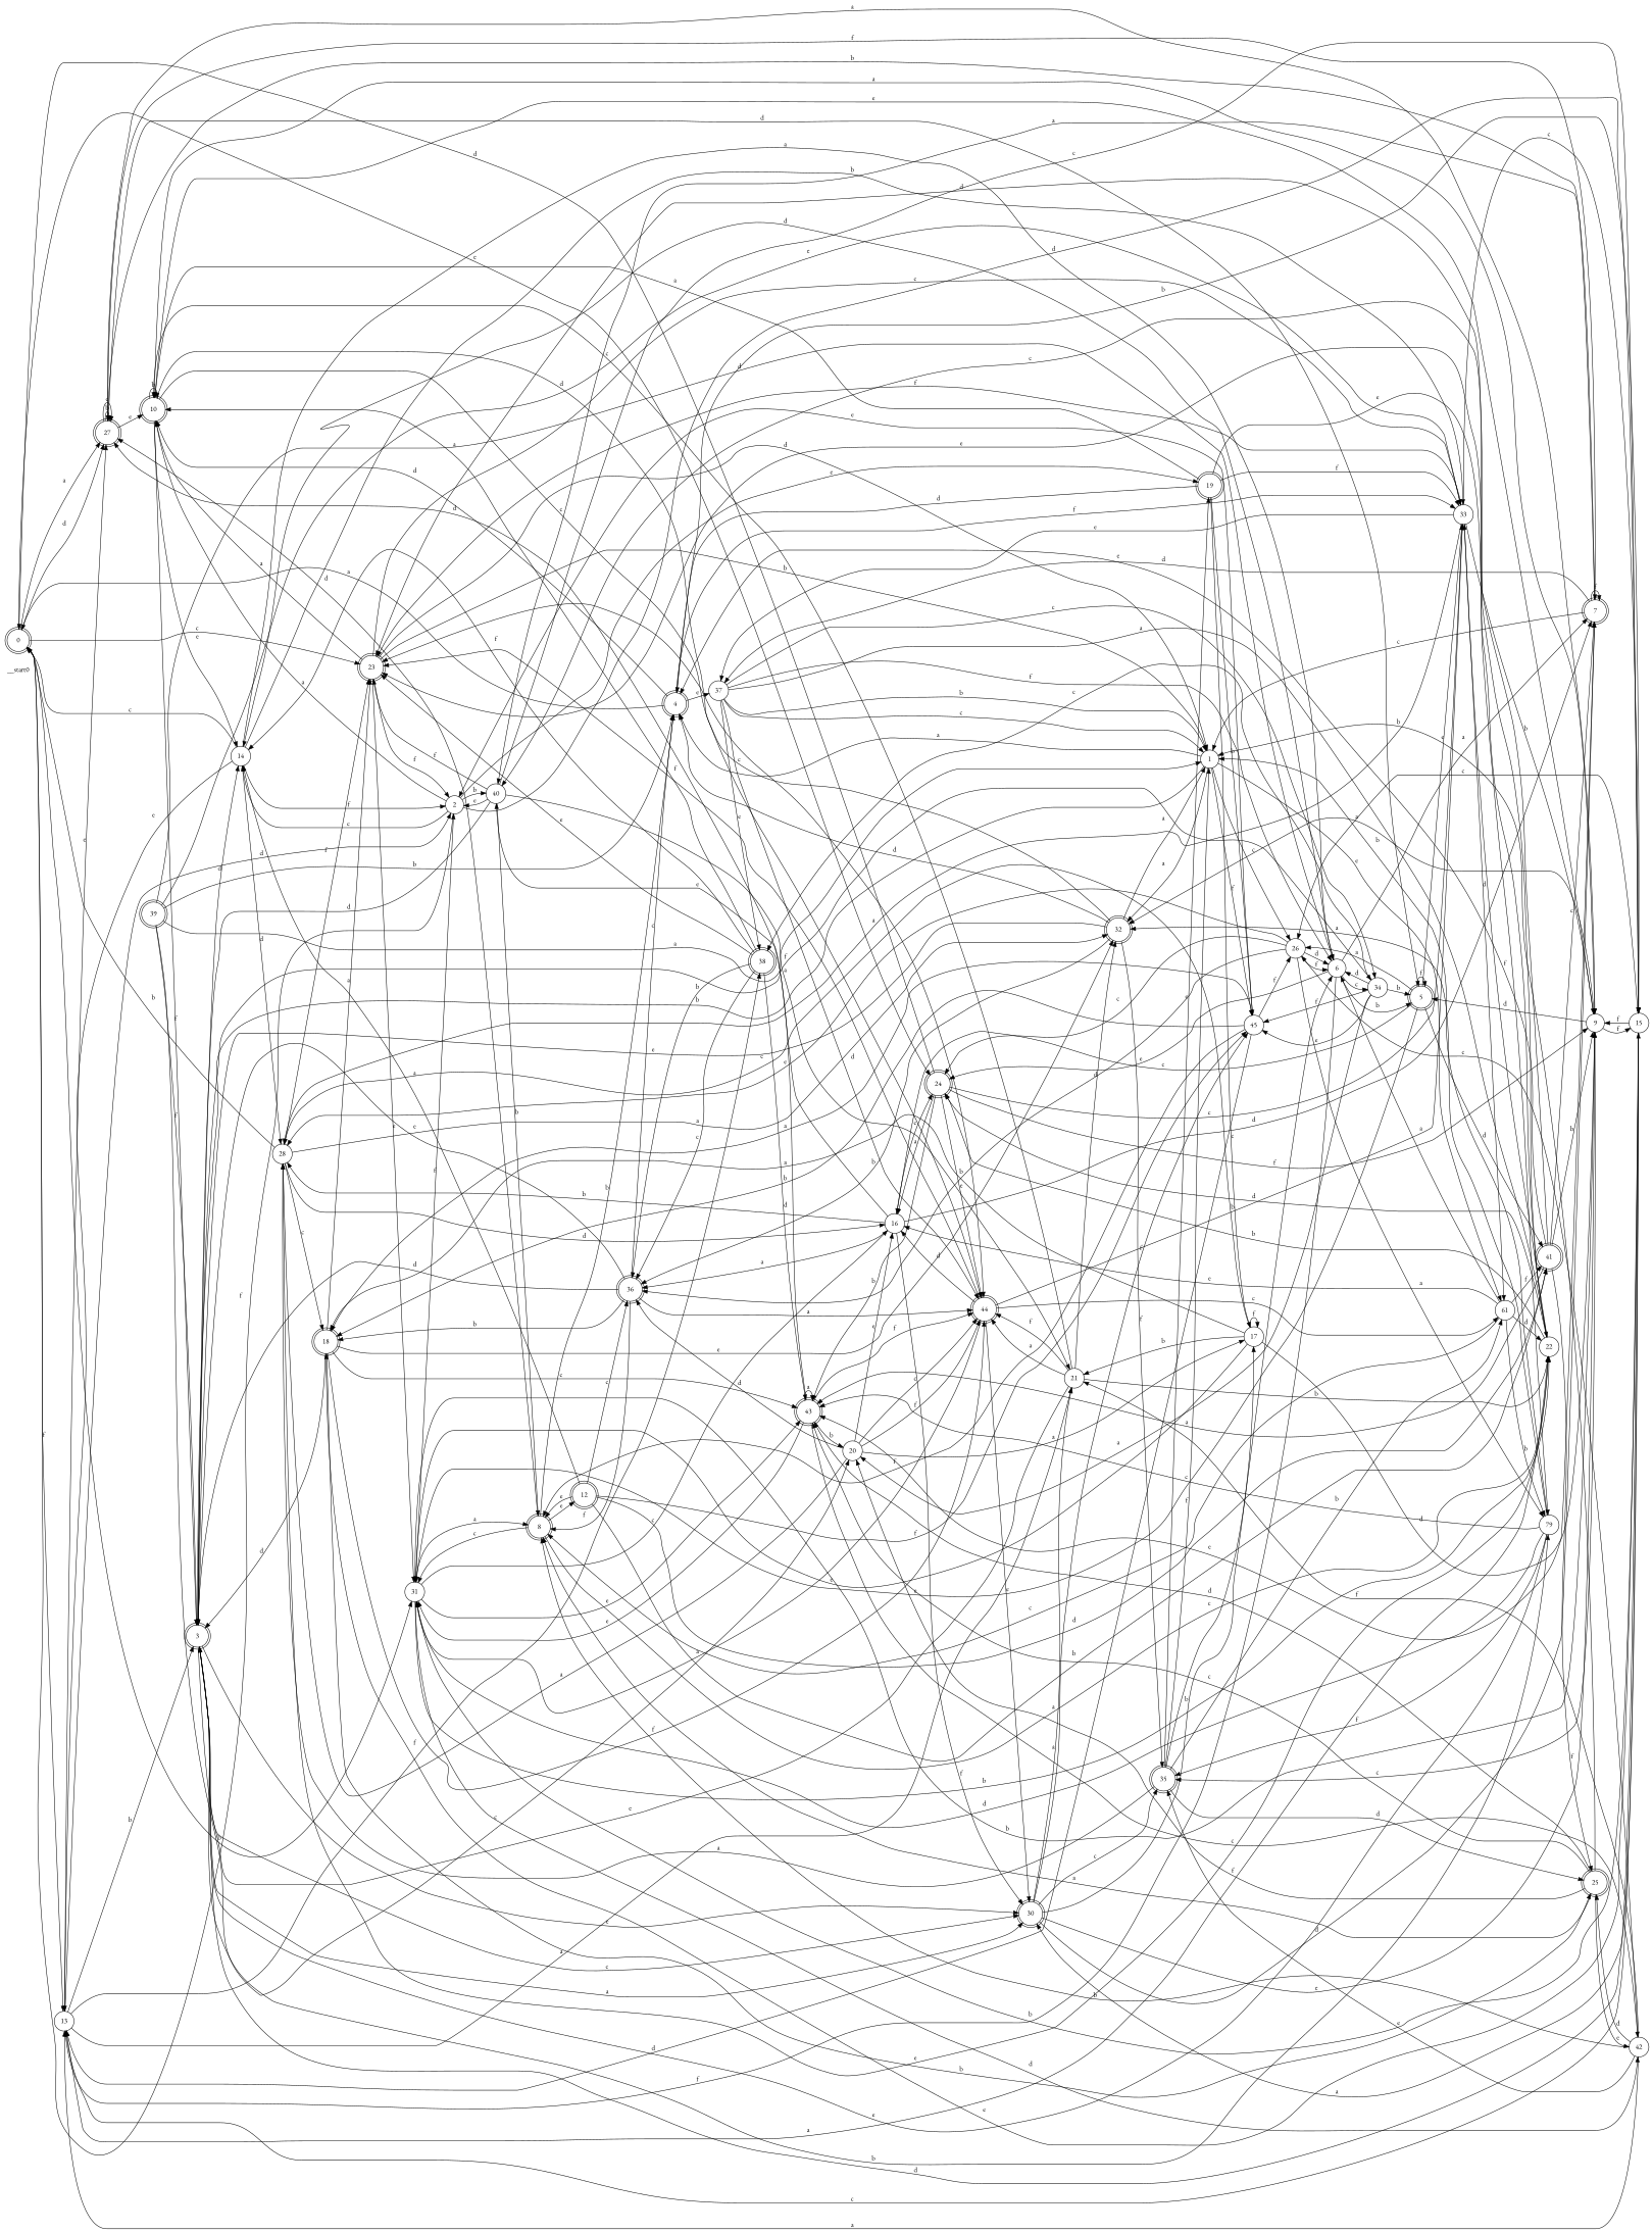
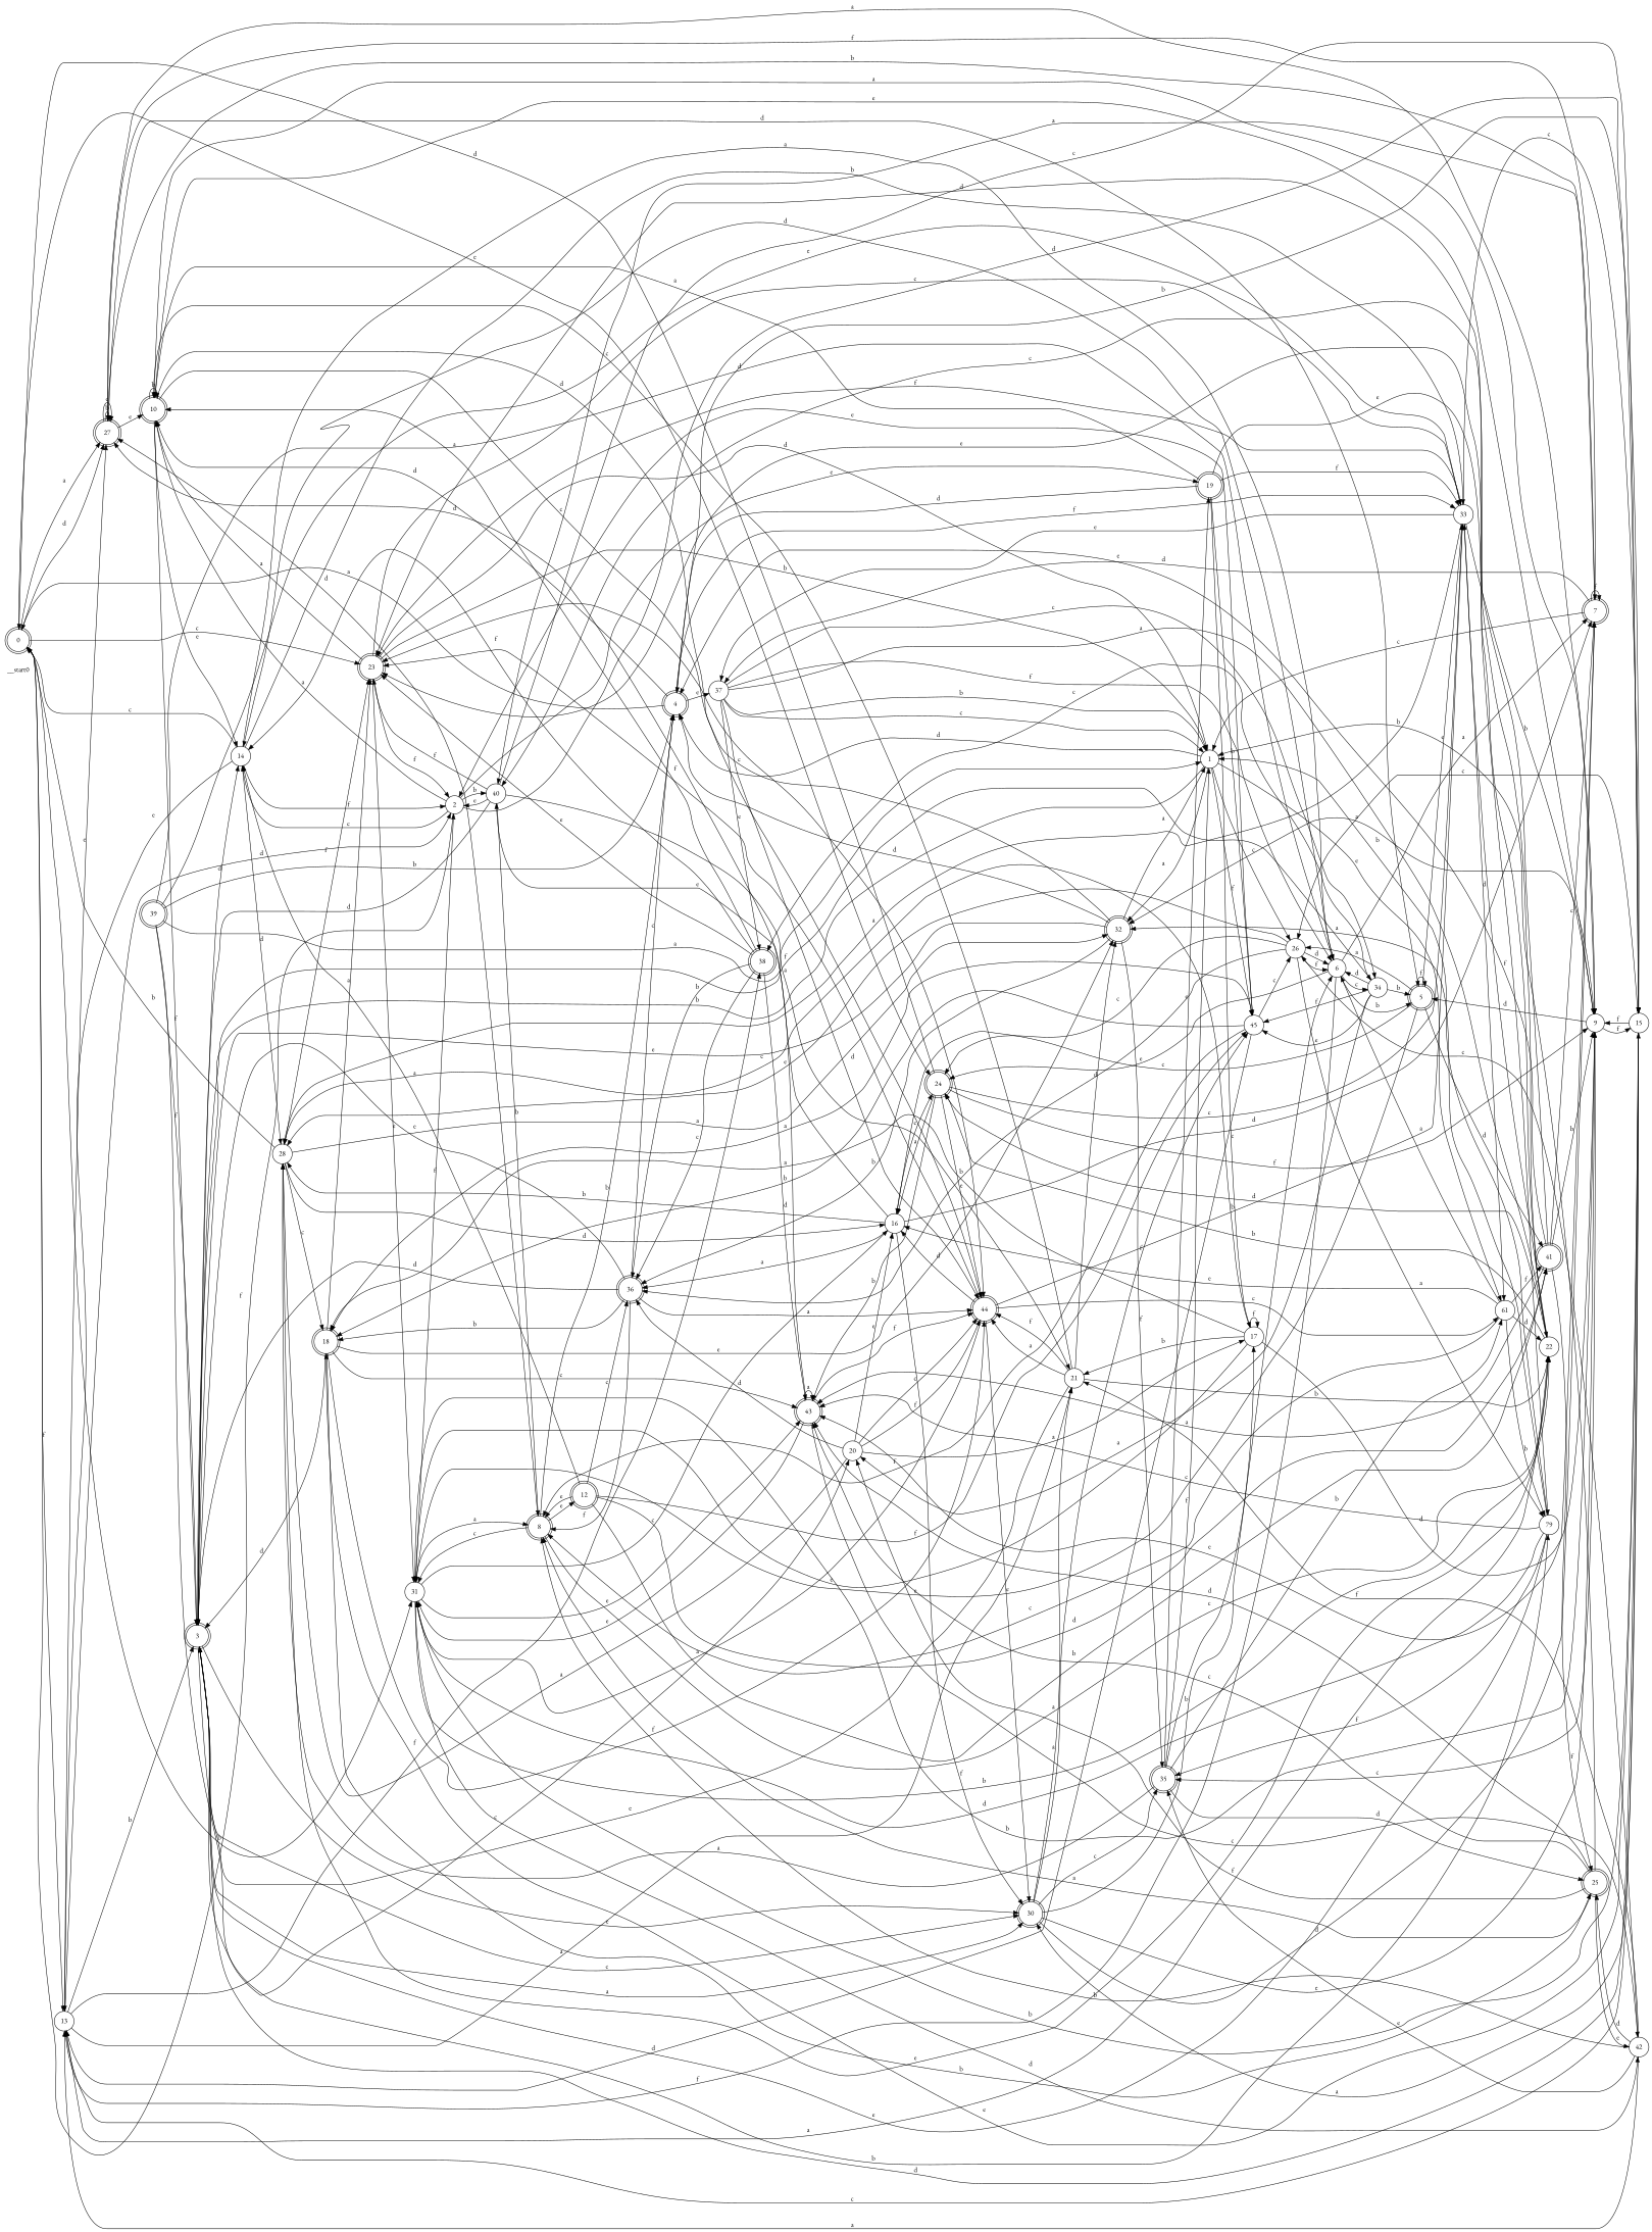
  digraph {
    fontname="EB Garamond"
    rankdir=LR
    node [fontname="EB Garamond" shape=doublecircle color=black fillcolor=white style="rounded,filled"]
    edge [fontname="EB Garamond"]
    __start0 [shape=none color="" fillcolor="" style=""]
    n2 [label=0]
    n3 [label=13 shape=circle style=filled]
    n4 [label=23]
    n5 [label=24]
    n6 [label=27]
    n7 [label=31 shape=circle style=filled]
    n8 [label=3]
    n9 [label=2 shape=circle style=filled]
    n10 [label=15 shape=circle style=filled]
    n11 [label=21 shape=circle style=filled]
    n12 [label=38]
    n13 [label=1 shape=circle style=filled]
    n14 [label=10]
    n15 [label=33 shape=circle style=filled]
    n16 [label=16 shape=circle style=filled]
    n17 [label=43]
    n18 [label=9 shape=circle style=filled]
    n19 [label=44]
    n20 [label=5]
    n21 [label=7]
    n22 [label=8]
    n23 [label=22 shape=circle style=filled]
    n24 [label=42 shape=circle style=filled]
    n25 [label=4]
    n26 [label=61 shape=circle style=filled]
    n27 [label=26 shape=circle style=filled]
    n28 [label=32]
    n29 [label=45 shape=circle style=filled]
    n30 [label=14 shape=circle style=filled]
    n31 [label=79 shape=circle style=filled]
    n32 [label=30]
    n33 [label=34 shape=circle style=filled]
    n34 [label=37 shape=circle style=filled]
    n35 [label=41]
    n36 [label=6 shape=circle style=filled]
    n37 [label=36]
    n38 [label=28 shape=circle style=filled]
    n39 [label=35]
    n40 [label=18]
    n41 [label=19]
    n42 [label=40 shape=circle style=filled]
    n43 [label=17 shape=circle style=filled]
    n44 [label=20 shape=circle style=filled]
    n45 [label=25]
    n46 [label=12]
    n47 [label=39]
    n2 -> n3 [label=f]
    n2 -> n4 [label=c]
    n2 -> n5 [label=e]
    n2 -> n6 [label=a]
    n2 -> n6 [label=d]
    n2 -> n7 [label=b]
    n3 -> n6 [label=e]
    n3 -> n8 [label=b]
    n3 -> n9 [label=d]
    n3 -> n10 [label=c]
    n3 -> n11 [label=a]
    n3 -> n12 [label=f]
    n4 -> n7 [label=e]
    n4 -> n9 [label=f]
    n4 -> n13 [label=b]
    n4 -> n13 [label=d]
    n4 -> n14 [label=a]
    n4 -> n15 [label=c]
    n5 -> n2 [label=d]
    n5 -> n15 [label=c]
    n5 -> n16 [label=a]
    n5 -> n17 [label=b]
    n5 -> n18 [label=f]
    n5 -> n19 [label=e]
    n6 -> n6 [label=b]
    n6 -> n6 [label=c]
    n6 -> n14 [label=e]
    n6 -> n18 [label=a]
    n6 -> n20 [label=d]
    n6 -> n21 [label=f]
    n7 -> n9 [label=f]
    n7 -> n16 [label=c]
    n7 -> n17 [label=e]
    n7 -> n22 [label=a]
    n7 -> n23 [label=b]
    n7 -> n24 [label=d]
    n8 -> n30 [label=d]
    n8 -> n31 [label=b]
    n8 -> n32 [label=a]
    n8 -> n32 [label=c]
    n8 -> n32 [label=e]
    n8 -> n33 [label=f]
    n9 -> n2 [label=f]
    n9 -> n10 [label=d]
    n9 -> n14 [label=a]
    n9 -> n30 [label=c]
    n9 -> n41 [label=e]
    n9 -> n42 [label=b]
    n10 -> n7 [label=b]
    n10 -> n8 [label=d]
    n10 -> n18 [label=f]
    n10 -> n27 [label=c]
    n10 -> n32 [label=a]
    n10 -> n40 [label=e]
    n11 -> n8 [label=e]
    n11 -> n14 [label=c]
    n11 -> n19 [label=a]
    n11 -> n19 [label=f]
    n11 -> n23 [label=b]
    n11 -> n28 [label=d]
    n12 -> n4 [label=e]
    n12 -> n14 [label=a]
    n12 -> n17 [label=d]
    n12 -> n30 [label=f]
    n12 -> n37 [label=b]
    n12 -> n37 [label=c]
    n13 -> n8 [label=b]
-   n13 -> n25 [label=a]
+   n13 -> n25 [label=d]
    n13 -> n26 [label=e]
    n13 -> n27 [label=c]
    n13 -> n28 [label=a]
    n13 -> n29 [label=f]
    n14 -> n8 [label=f]
    n14 -> n14 [label=b]
    n14 -> n18 [label=a]
    n14 -> n19 [label=c]
    n14 -> n19 [label=d]
    n14 -> n30 [label=e]
    n15 -> n4 [label=f]
    n15 -> n10 [label=c]
    n15 -> n18 [label=b]
    n15 -> n26 [label=d]
    n15 -> n34 [label=e]
    n15 -> n38 [label=a]
    n16 -> n5 [label=c]
    n16 -> n21 [label=d]
    n16 -> n32 [label=f]
    n16 -> n37 [label=a]
    n16 -> n38 [label=b]
    n16 -> n42 [label=e]
    n17 -> n6 [label=d]
    n17 -> n7 [label=e]
    n17 -> n17 [label=a]
    n17 -> n19 [label=f]
    n17 -> n24 [label=c]
-   n17 -> n44 [label=b]
    n18 -> n7 [label=b]
    n18 -> n10 [label=f]
    n18 -> n14 [label=e]
    n18 -> n20 [label=d]
    n18 -> n28 [label=a]
    n18 -> n39 [label=c]
    n19 -> n4 [label=f]
    n19 -> n7 [label=a]
    n19 -> n15 [label=b]
    n19 -> n16 [label=d]
    n19 -> n26 [label=c]
    n19 -> n32 [label=e]
    n20 -> n7 [label=e]
    n20 -> n15 [label=e]
    n20 -> n16 [label=c]
    n20 -> n20 [label=f]
    n20 -> n27 [label=a]
    n20 -> n35 [label=d]
    n21 -> n6 [label=b]
    n21 -> n13 [label=c]
    n21 -> n17 [label=e]
    n21 -> n21 [label=f]
    n21 -> n34 [label=d]
    n21 -> n42 [label=a]
    n22 -> n6 [label=d]
    n22 -> n7 [label=c]
    n22 -> n23 [label=a]
    n22 -> n25 [label=b]
    n22 -> n46 [label=e]
    n23 -> n3 [label=a]
    n23 -> n4 [label=e]
    n23 -> n5 [label=b]
    n23 -> n5 [label=d]
    n23 -> n15 [label=f]
    n23 -> n42 [label=c]
    n24 -> n3 [label=a]
    n24 -> n11 [label=f]
    n24 -> n22 [label=b]
    n24 -> n27 [label=c]
    n24 -> n39 [label=e]
    n24 -> n45 [label=d]
    n25 -> n2 [label=a]
    n25 -> n10 [label=b]
    n25 -> n14 [label=d]
    n25 -> n15 [label=f]
    n25 -> n34 [label=e]
    n26 -> n16 [label=e]
    n26 -> n22 [label=c]
    n26 -> n23 [label=d]
    n26 -> n31 [label=b]
    n26 -> n35 [label=f]
    n26 -> n36 [label=a]
    n27 -> n5 [label=c]
    n27 -> n31 [label=a]
    n27 -> n36 [label=d]
    n27 -> n36 [label=f]
    n27 -> n37 [label=b]
    n27 -> n38 [label=e]
    n28 -> n4 [label=c]
    n28 -> n8 [label=e]
    n28 -> n13 [label=a]
    n28 -> n25 [label=d]
    n28 -> n37 [label=b]
    n28 -> n39 [label=f]
    n29 -> n3 [label=d]
    n29 -> n9 [label=e]
    n29 -> n22 [label=f]
-   n29 -> n27 [label=f]
+   n29 -> n27 [label=c]
    n29 -> n40 [label=a]
    n29 -> n40 [label=b]
    n30 -> n2 [label=c]
    n30 -> n3 [label=e]
    n30 -> n9 [label=f]
    n30 -> n15 [label=b]
    n30 -> n36 [label=a]
    n30 -> n38 [label=d]
    n31 -> n7 [label=d]
    n31 -> n8 [label=e]
    n31 -> n13 [label=b]
    n31 -> n17 [label=c]
    n31 -> n28 [label=a]
    n31 -> n39 [label=f]
    n32 -> n11 [label=a]
    n32 -> n18 [label=e]
    n32 -> n21 [label=d]
    n32 -> n29 [label=f]
    n32 -> n36 [label=b]
    n32 -> n39 [label=c]
    n33 -> n12 [label=c]
    n33 -> n20 [label=b]
    n33 -> n29 [label=e]
    n33 -> n29 [label=f]
    n33 -> n36 [label=d]
    n33 -> n44 [label=a]
    n34 -> n12 [label=e]
    n34 -> n13 [label=b]
    n34 -> n13 [label=c]
    n34 -> n19 [label=d]
    n34 -> n23 [label=a]
    n34 -> n33 [label=c]
    n34 -> n36 [label=f]
    n35 -> n4 [label=d]
    n35 -> n17 [label=a]
    n35 -> n18 [label=b]
    n35 -> n21 [label=c]
    n35 -> n25 [label=e]
    n35 -> n45 [label=f]
    n36 -> n3 [label=f]
    n36 -> n5 [label=e]
    n36 -> n20 [label=b]
    n36 -> n21 [label=a]
    n36 -> n30 [label=d]
    n36 -> n33 [label=c]
    n37 -> n8 [label=d]
    n37 -> n8 [label=e]
    n37 -> n19 [label=a]
    n37 -> n22 [label=f]
    n37 -> n25 [label=c]
    n37 -> n40 [label=b]
    n38 -> n2 [label=b]
    n38 -> n4 [label=f]
    n38 -> n16 [label=d]
    n38 -> n23 [label=e]
    n38 -> n28 [label=a]
    n38 -> n40 [label=c]
    n39 -> n13 [label=f]
    n39 -> n26 [label=b]
    n39 -> n38 [label=a]
    n39 -> n41 [label=e]
    n39 -> n43 [label=c]
    n39 -> n45 [label=d]
    n40 -> n4 [label=a]
    n40 -> n8 [label=d]
    n40 -> n17 [label=c]
    n40 -> n19 [label=f]
    n40 -> n28 [label=e]
    n40 -> n45 [label=b]
    n41 -> n14 [label=a]
    n41 -> n15 [label=f]
    n41 -> n25 [label=d]
    n41 -> n29 [label=b]
    n41 -> n31 [label=e]
    n41 -> n43 [label=c]
    n42 -> n4 [label=f]
    n42 -> n8 [label=d]
    n42 -> n9 [label=e]
    n42 -> n10 [label=c]
    n42 -> n11 [label=a]
    n42 -> n22 [label=b]
    n43 -> n7 [label=e]
    n43 -> n11 [label=b]
    n43 -> n18 [label=d]
    n43 -> n38 [label=c]
    n43 -> n40 [label=a]
    n43 -> n43 [label=f]
    n44 -> n16 [label=e]
    n44 -> n19 [label=c]
    n44 -> n19 [label=f]
    n44 -> n37 [label=d]
    n44 -> n38 [label=a]
    n44 -> n43 [label=a]
    n45 -> n13 [label=b]
    n45 -> n17 [label=c]
    n45 -> n17 [label=d]
    n45 -> n22 [label=a]
    n45 -> n24 [label=e]
    n45 -> n44 [label=f]
    n46 -> n22 [label=e]
    n46 -> n29 [label=f]
    n46 -> n30 [label=a]
    n46 -> n35 [label=b]
    n46 -> n35 [label=d]
    n46 -> n37 [label=c]
    n47 -> n8 [label=f]
    n47 -> n13 [label=a]
    n47 -> n15 [label=e]
    n47 -> n25 [label=b]
    n47 -> n36 [label=d]
    n47 -> n44 [label=c]
  }
